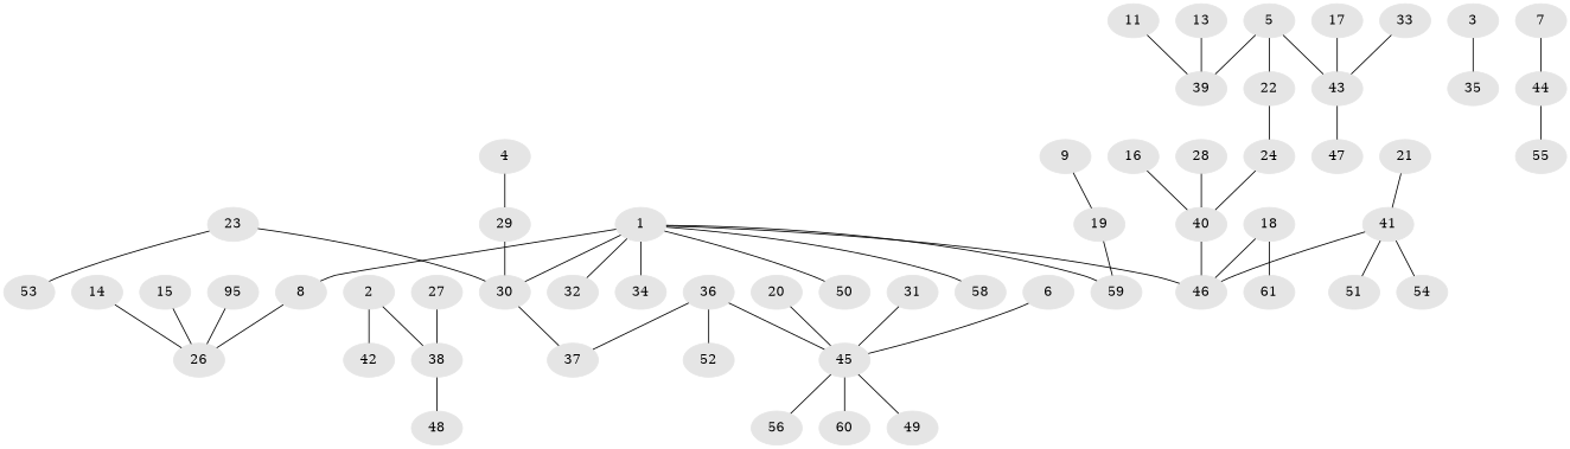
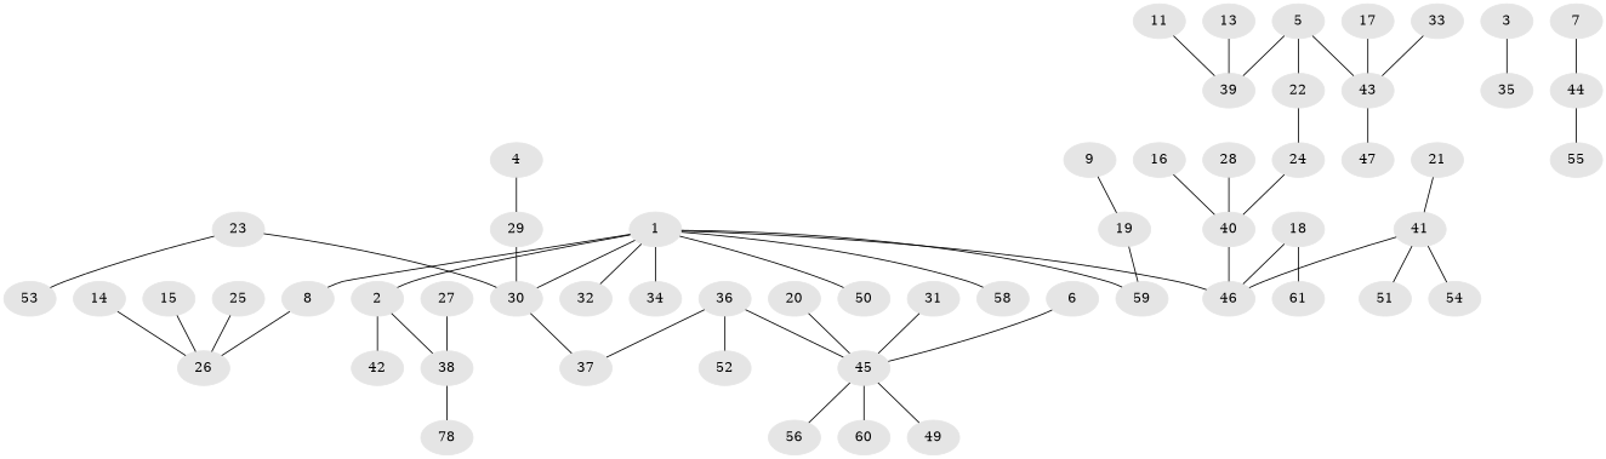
  graph {
    node [color=gray90 style=filled]
    edge [weight=1.0]
    1
    2
    8
    30
    32
    34
    46
    50
    58
    59
    38
    42
    26
    37
-   48
+   48 [label=78]
    3
    35
    4
    29
    5
    22
    39
    43
    24
    47
    6
    45
    49
    56
    60
    7
    44
    55
    9
    19
    11
    13
    14
    15
    16
    40
    17
    18
    61
    20
    21
    41
    51
    54
    23
    53
-   25 [label=95]
+   25
    27
    28
    31
    33
    36
    52
+   1 -- 2
    1 -- 8
    1 -- 30
    1 -- 32
    1 -- 34
    1 -- 46
    1 -- 50
    1 -- 58
    1 -- 59
    2 -- 38
    2 -- 42
    8 -- 26
    30 -- 37
    38 -- 48
    3 -- 35
    4 -- 29
    29 -- 30
    5 -- 22
    5 -- 39
    5 -- 43
    22 -- 24
    43 -- 47
    24 -- 40
    6 -- 45
    45 -- 49
    45 -- 56
    45 -- 60
    7 -- 44
    44 -- 55
    9 -- 19
    19 -- 59
    11 -- 39
    13 -- 39
    14 -- 26
    15 -- 26
    16 -- 40
    40 -- 46
    17 -- 43
    18 -- 46
    18 -- 61
    20 -- 45
    21 -- 41
    41 -- 46
    41 -- 51
    41 -- 54
    23 -- 30
    23 -- 53
    25 -- 26
    27 -- 38
    28 -- 40
    31 -- 45
    33 -- 43
    36 -- 37
    36 -- 45
    36 -- 52
  }
